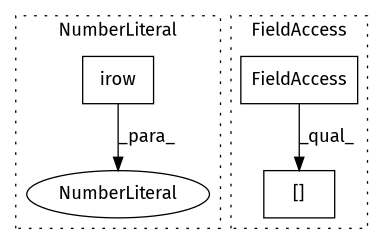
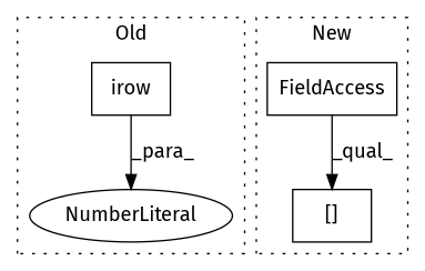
  digraph {
    fontname="Fira Sans"
    node [fontname="Fira Sans" shape=box]
    edge [fontname="Fira Sans"]
    n1 [a=32 l="5,1" label=irow s="2245,2251"]
    n2 [a=34 l=1 label=NumberLiteral s=2250 shape=ellipse]
    n3 [a=2 l="12,1" label="[]" s="2270,2294"]
    n4 [a=22 l=11 label=FieldAccess s=2270]
    subgraph cluster_1 {
-     label=NumberLiteral
+     label=Old
      style=dotted
      n1
      n2
    }
    subgraph cluster_2 {
-     label=FieldAccess
+     label=New
      style=dotted
      n3
      n4
    }
    n1 -> n2 [label=_para_]
    n4 -> n3 [label=_qual_]
  }
